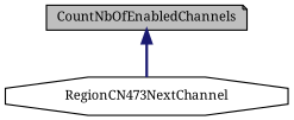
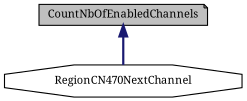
  digraph {
    rankdir=TB
    fontname="Noto Serif"
    node [color=black fontname="Noto Serif" fontsize=10 style=filled]
    n1 [fillcolor=grey75 fontcolor=black height=0.2 label=CountNbOfEnabledChannels shape=note width=0.4]
-   n2 [fillcolor=white height=0.2 label=RegionCN473NextChannel shape=octagon width=0.4]
+   n2 [fillcolor=white height=0.2 label=RegionCN470NextChannel shape=octagon width=0.4]
    n1 -> n2 [color=midnightblue dir=back fontname="Noto Serif" fontsize=10 labelfontname=Helvetica labelfontsize=10 style=bold]
  }
